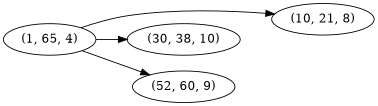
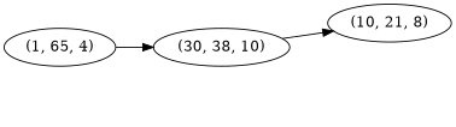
  digraph {
    rankdir=LR
    n1 [label="(1, 65, 4)"]
    "(10, 21, 8)"
    "(30, 38, 10)"
-   "(52, 60, 9)"
-   n1 -> "(10, 21, 8)"
+   "(30, 38, 10)" -> "(10, 21, 8)"
    n1 -> "(30, 38, 10)"
-   n1 -> "(52, 60, 9)"
  }
